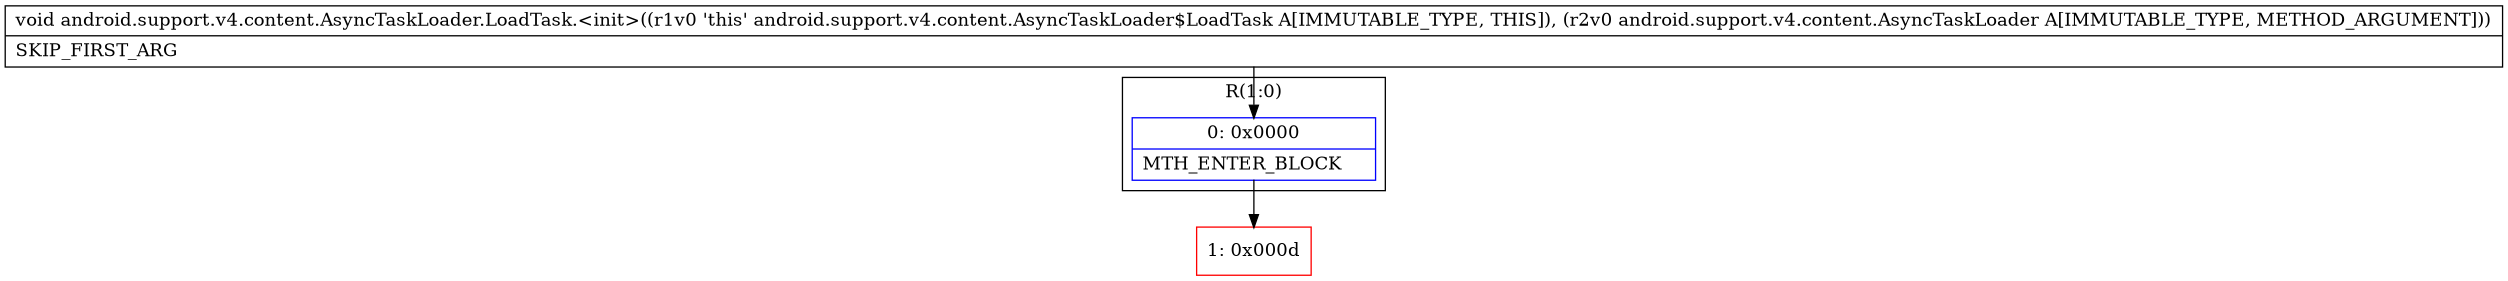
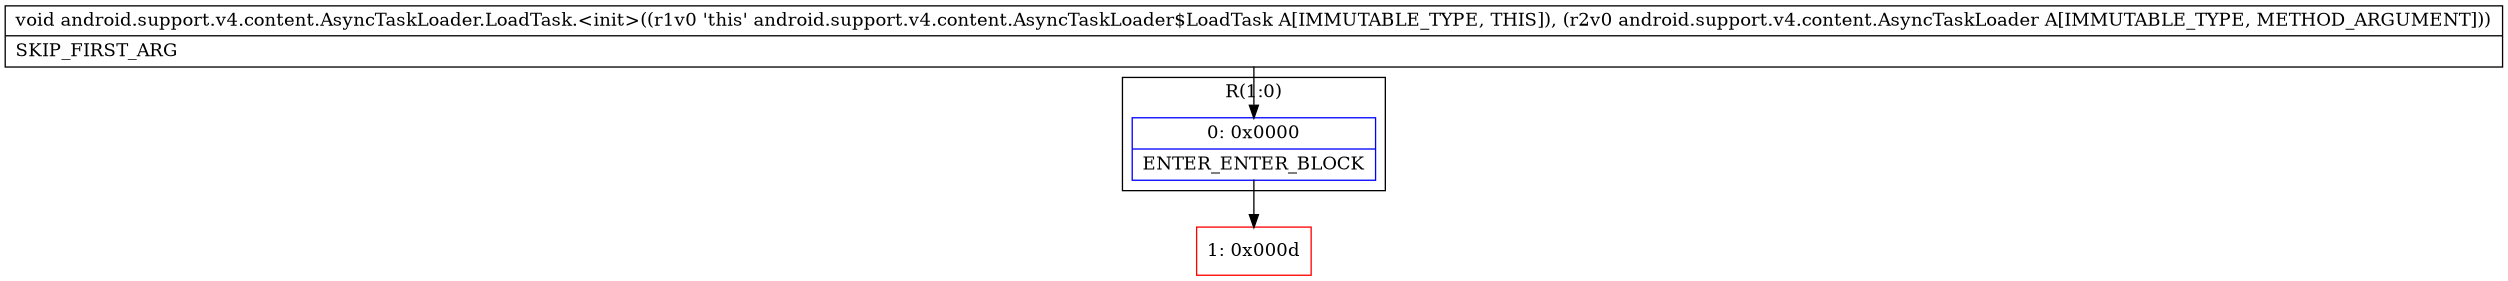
  digraph {
    node [shape=record]
-   n1 [color=blue label="{0\:\ 0x0000|MTH_ENTER_BLOCK\l}"]
+   n1 [color=blue label="{0\:\ 0x0000|ENTER_ENTER_BLOCK\l}"]
    n2 [color=red label="{1\:\ 0x000d}"]
    n3 [label="{void android.support.v4.content.AsyncTaskLoader.LoadTask.\<init\>((r1v0 'this' android.support.v4.content.AsyncTaskLoader$LoadTask A[IMMUTABLE_TYPE, THIS]), (r2v0 android.support.v4.content.AsyncTaskLoader A[IMMUTABLE_TYPE, METHOD_ARGUMENT]))  | SKIP_FIRST_ARG\l}"]
    subgraph cluster_1 {
      label="R(1:0)"
      n1
    }
    n1 -> n2
    n3 -> n1
  }
